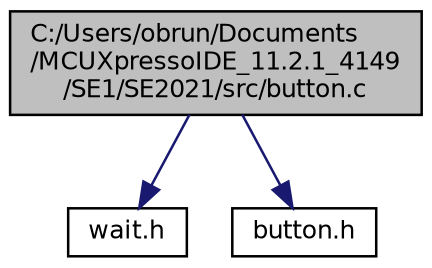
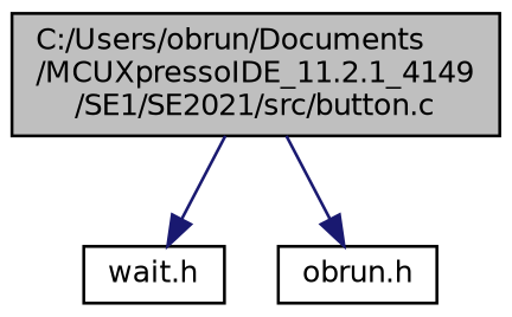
  digraph {
    node [color=black fillcolor=white fontname=Helvetica fontsize=10 shape=record style=filled]
    edge [color=midnightblue fontname=Helvetica fontsize=10 labelfontname=Helvetica labelfontsize=10 style=solid]
    n1 [fillcolor=grey75 fontcolor=black height=0.2 label="C:/Users/obrun/Documents\l/MCUXpressoIDE_11.2.1_4149\l/SE1/SE2021/src/button.c" width=0.4]
    n2 [height=0.2 label="wait.h" width=0.4]
-   n3 [height=0.2 label="button.h" width=0.4]
+   n3 [height=0.2 label="obrun.h" width=0.4]
    n1 -> n2
    n1 -> n3
  }
